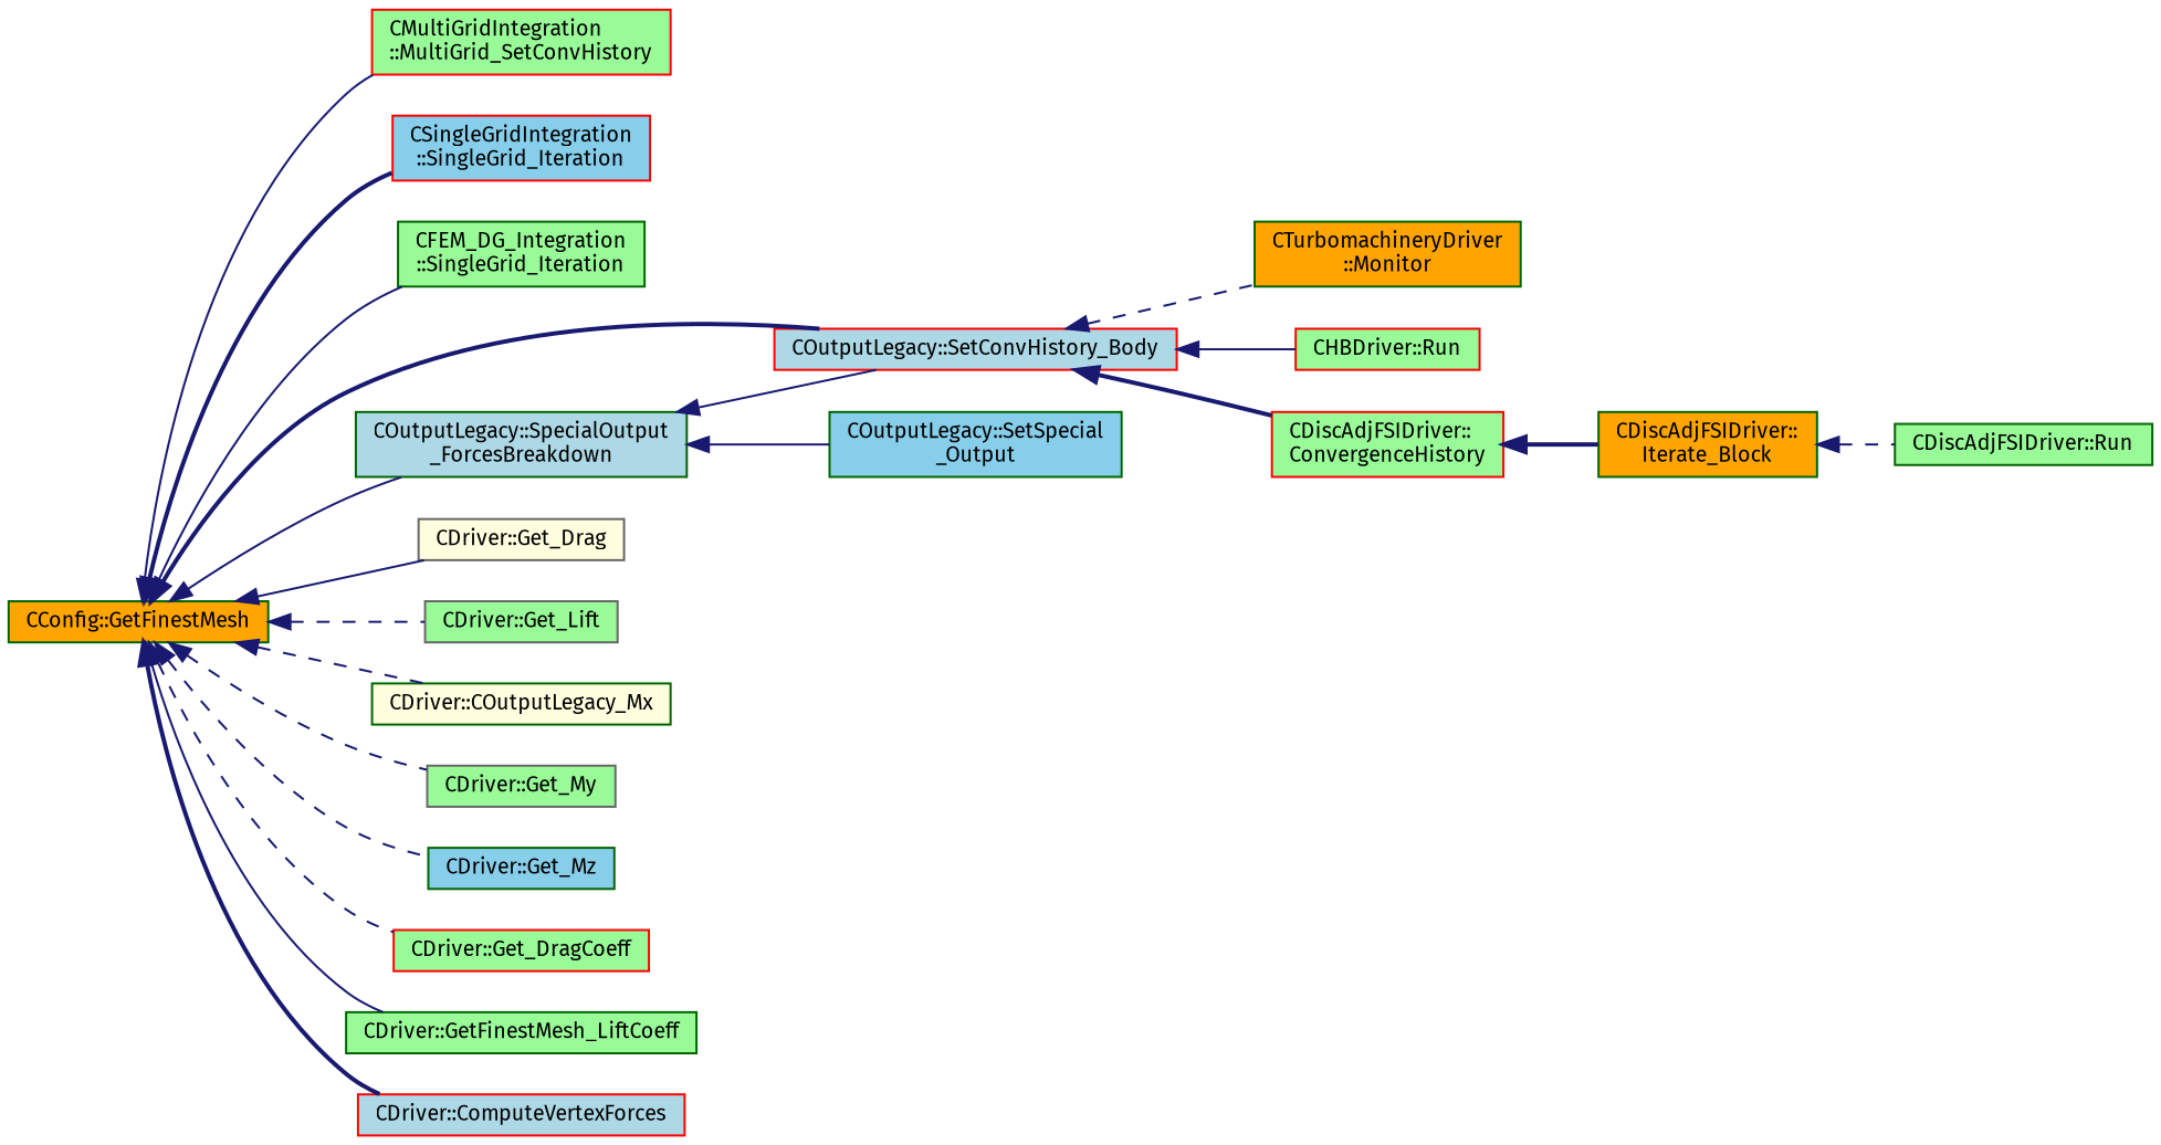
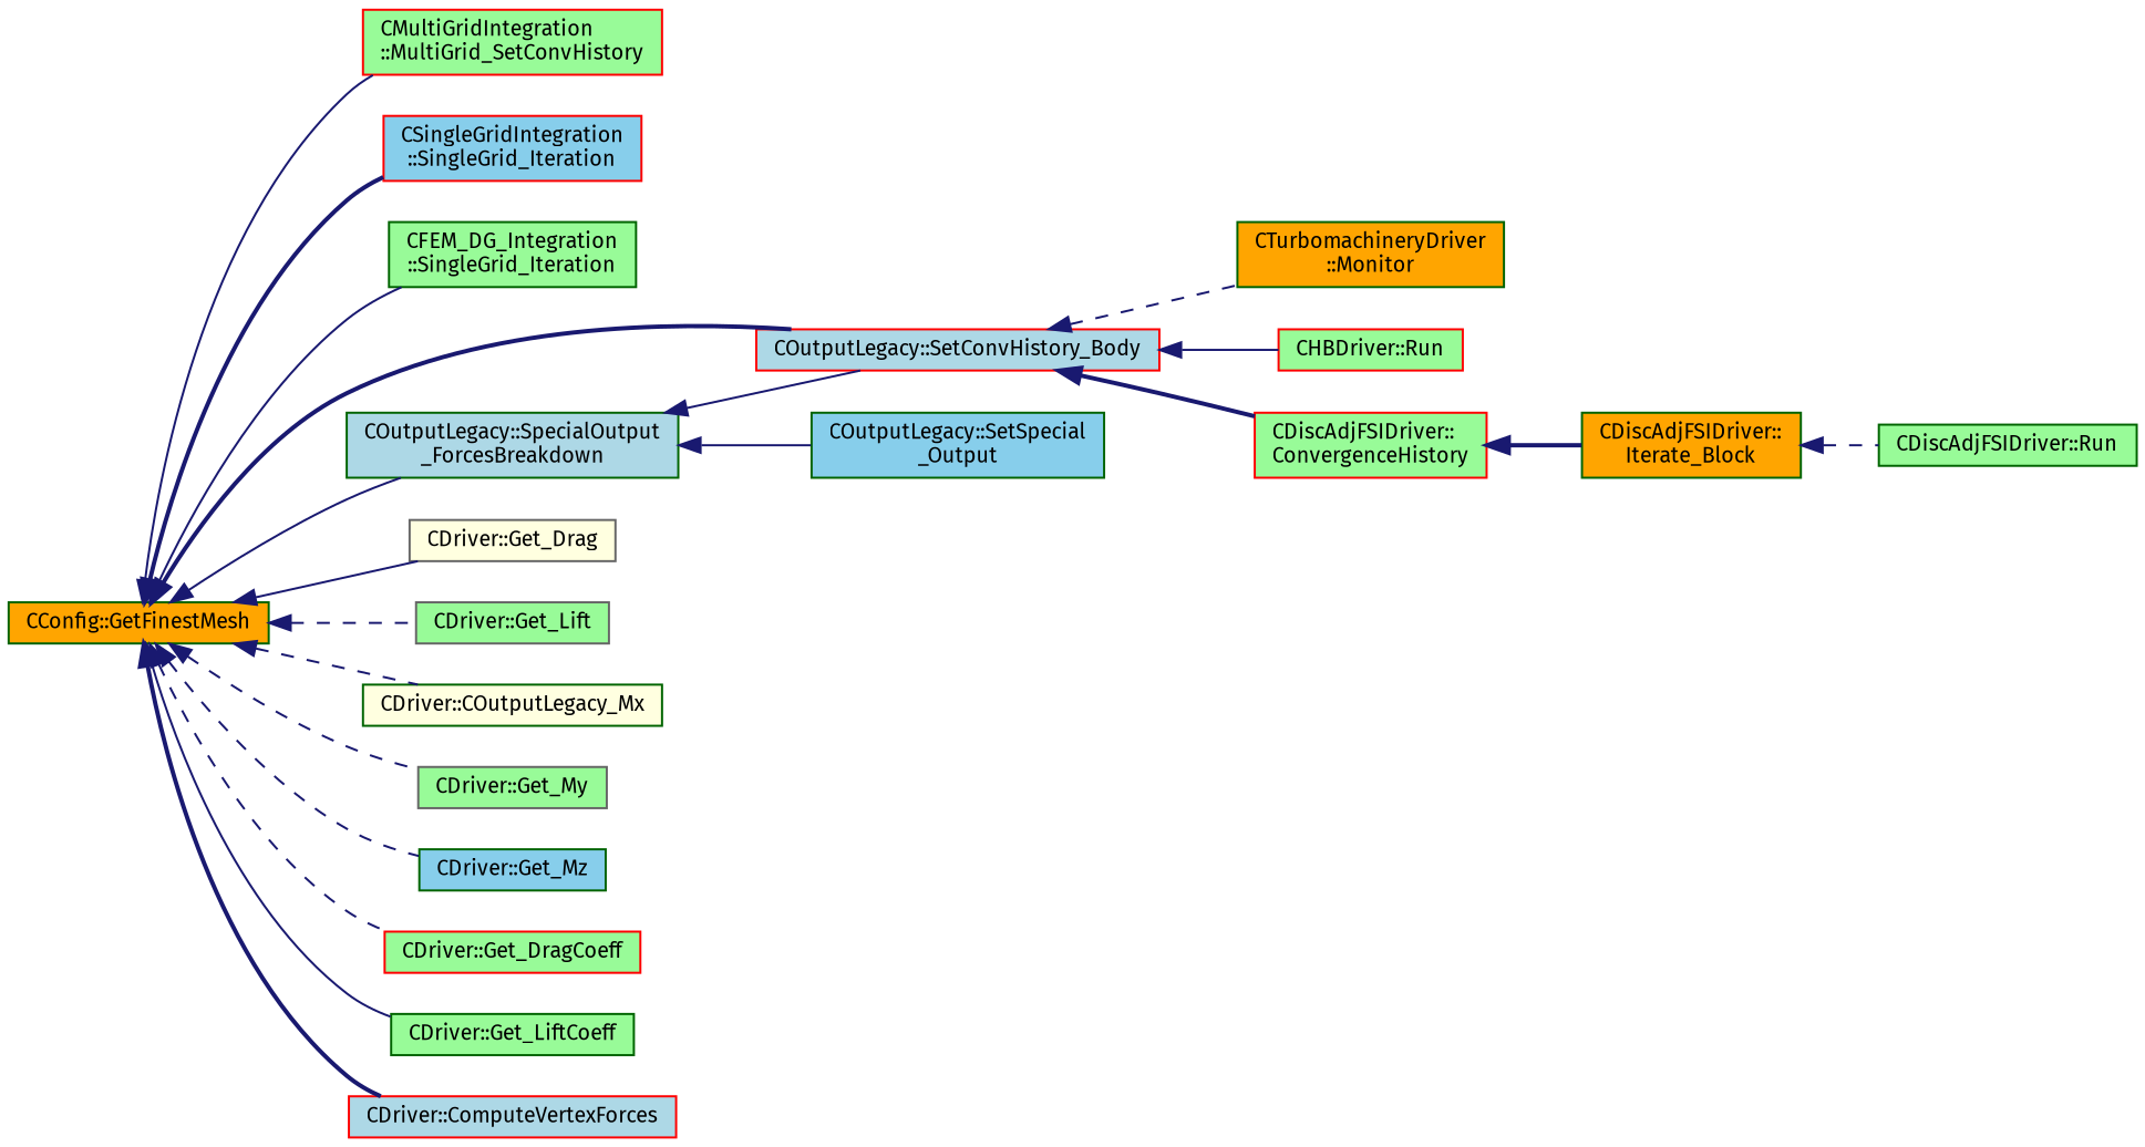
  digraph {
    fontname="Fira Sans"
    rankdir=LR
    node [color=darkgreen fillcolor=palegreen fontname="Fira Sans" fontsize=10 shape=record style=filled]
    edge [color=midnightblue dir=back fontname="Fira Sans" fontsize=10 labelfontname=Helvetica labelfontsize=10 style=solid]
    n1 [fillcolor=orange fontcolor=black height=0.2 label="CConfig::GetFinestMesh" width=0.4]
    n2 [color=red height=0.2 label="CMultiGridIntegration\l::MultiGrid_SetConvHistory" width=0.4]
    n3 [color=red fillcolor=skyblue height=0.2 label="CSingleGridIntegration\l::SingleGrid_Iteration" width=0.4]
    n4 [height=0.2 label="CFEM_DG_Integration\l::SingleGrid_Iteration" width=0.4]
    n5 [color=red fillcolor=lightblue height=0.2 label="COutputLegacy::SetConvHistory_Body" width=0.4]
    n6 [fillcolor=lightblue height=0.2 label="COutputLegacy::SpecialOutput\l_ForcesBreakdown" width=0.4]
    n7 [color=gray40 fillcolor=lightyellow height=0.2 label="CDriver::Get_Drag" width=0.4]
    n8 [color=gray40 height=0.2 label="CDriver::Get_Lift" width=0.4]
    n9 [fillcolor=lightyellow height=0.2 label="CDriver::COutputLegacy_Mx" width=0.4]
    n10 [color=gray40 height=0.2 label="CDriver::Get_My" width=0.4]
    n11 [fillcolor=skyblue height=0.2 label="CDriver::Get_Mz" width=0.4]
    n12 [color=red height=0.2 label="CDriver::Get_DragCoeff" width=0.4]
-   n13 [height=0.2 label="CDriver::GetFinestMesh_LiftCoeff" width=0.4]
+   n13 [height=0.2 label="CDriver::Get_LiftCoeff" width=0.4]
    n14 [color=red fillcolor=lightblue height=0.2 label="CDriver::ComputeVertexForces" width=0.4]
    n15 [fillcolor=orange height=0.2 label="CTurbomachineryDriver\l::Monitor" width=0.4]
    n16 [color=red height=0.2 label="CHBDriver::Run" width=0.4]
    n17 [color=red height=0.2 label="CDiscAdjFSIDriver::\lConvergenceHistory" width=0.4]
    n18 [fillcolor=skyblue height=0.2 label="COutputLegacy::SetSpecial\l_Output" width=0.4]
    n19 [fillcolor=orange height=0.2 label="CDiscAdjFSIDriver::\lIterate_Block" width=0.4]
    n20 [height=0.2 label="CDiscAdjFSIDriver::Run" width=0.4]
    n1 -> n2
    n1 -> n3 [style=bold]
    n1 -> n4
    n1 -> n5 [style=bold]
    n1 -> n6
    n1 -> n7
    n1 -> n8 [style=dashed]
    n1 -> n9 [style=dashed]
    n1 -> n10 [style=dashed]
    n1 -> n11 [style=dashed]
    n1 -> n12 [style=dashed]
    n1 -> n13
    n1 -> n14 [style=bold]
    n5 -> n15 [style=dashed]
    n5 -> n16
    n5 -> n17 [style=bold]
    n6 -> n5
    n6 -> n18
    n17 -> n19 [style=bold]
    n19 -> n20 [style=dashed]
  }
